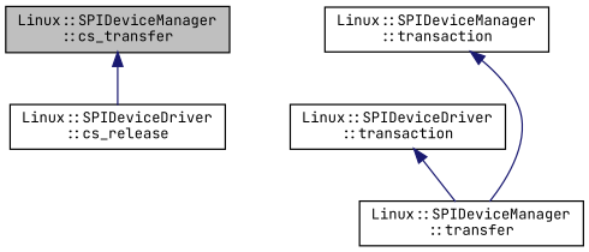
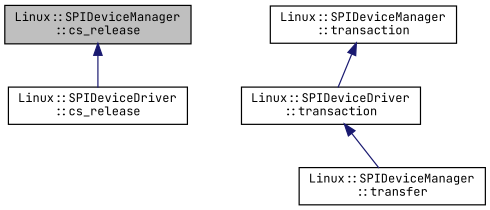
  digraph {
    fontname="JetBrains Mono"
    rankdir=TB
    node [color=black fillcolor=white fontname="JetBrains Mono" fontsize=10 shape=record style=filled]
    edge [color=midnightblue dir=back fontname="JetBrains Mono" fontsize=10 labelfontname=Helvetica labelfontsize=10 style=solid]
-   n1 [fillcolor=grey75 fontcolor=black height=0.2 label="Linux::SPIDeviceManager\l::cs_transfer" width=0.4]
+   n1 [fillcolor=grey75 fontcolor=black height=0.2 label="Linux::SPIDeviceManager\l::cs_release" width=0.4]
    n2 [height=0.2 label="Linux::SPIDeviceDriver\l::cs_release" width=0.4]
    n3 [height=0.2 label="Linux::SPIDeviceManager\l::transaction" width=0.4]
    n4 [height=0.2 label="Linux::SPIDeviceDriver\l::transaction" width=0.4]
    n5 [height=0.2 label="Linux::SPIDeviceManager\l::transfer" width=0.4]
    n1 -> n2
-   n3 -> n5
+   n3 -> n4
    n4 -> n5
  }
